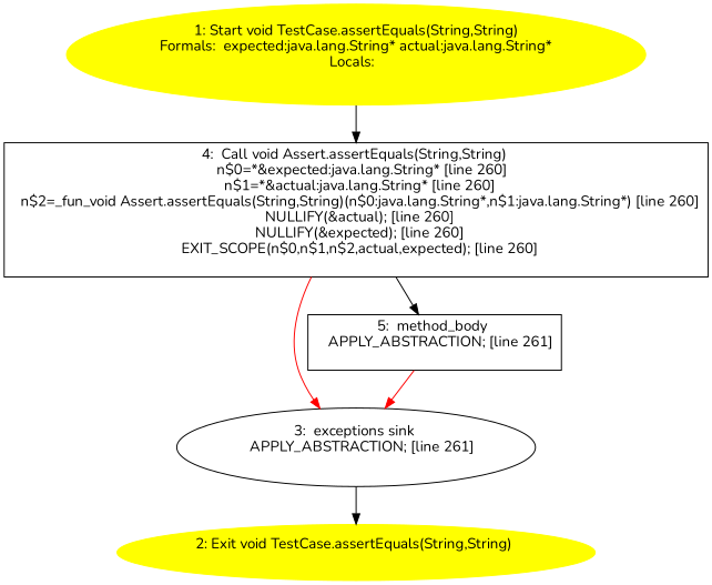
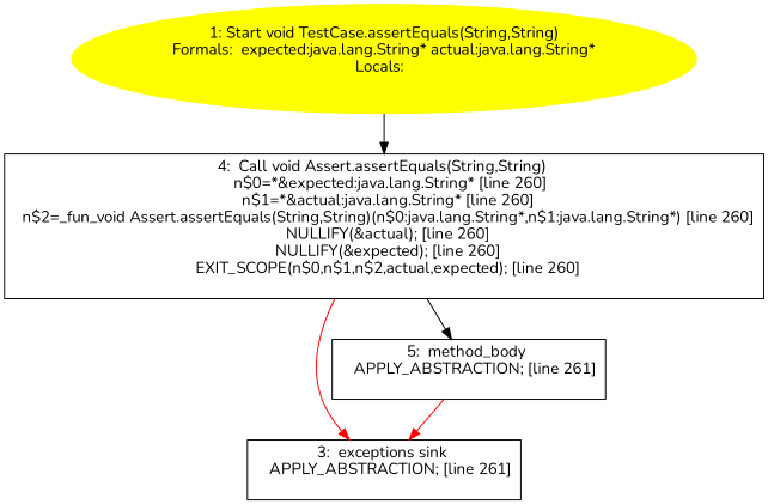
  digraph {
    fontname=Nunito
    node [fontname=Nunito shape=box]
    edge [fontname=Nunito]
    n1 [color=yellow label="1: Start void TestCase.assertEquals(String,String)\nFormals:  expected:java.lang.String* actual:java.lang.String*\nLocals:  \n  " style=filled shape=""]
    n2 [label="4:  Call void Assert.assertEquals(String,String) \n   n$0=*&expected:java.lang.String* [line 260]\n  n$1=*&actual:java.lang.String* [line 260]\n  n$2=_fun_void Assert.assertEquals(String,String)(n$0:java.lang.String*,n$1:java.lang.String*) [line 260]\n  NULLIFY(&actual); [line 260]\n  NULLIFY(&expected); [line 260]\n  EXIT_SCOPE(n$0,n$1,n$2,actual,expected); [line 260]\n "]
-   n3 [label="3:  exceptions sink \n   APPLY_ABSTRACTION; [line 261]\n " shape=ellipse]
+   n3 [label="3:  exceptions sink \n   APPLY_ABSTRACTION; [line 261]\n "]
    n4 [label="5:  method_body \n   APPLY_ABSTRACTION; [line 261]\n "]
-   n5 [color=yellow label="2: Exit void TestCase.assertEquals(String,String) \n  " style=filled shape=""]
    n1 -> n2
    n2 -> n3 [color=red]
    n2 -> n4
-   n3 -> n5
    n4 -> n3 [color=red]
  }
